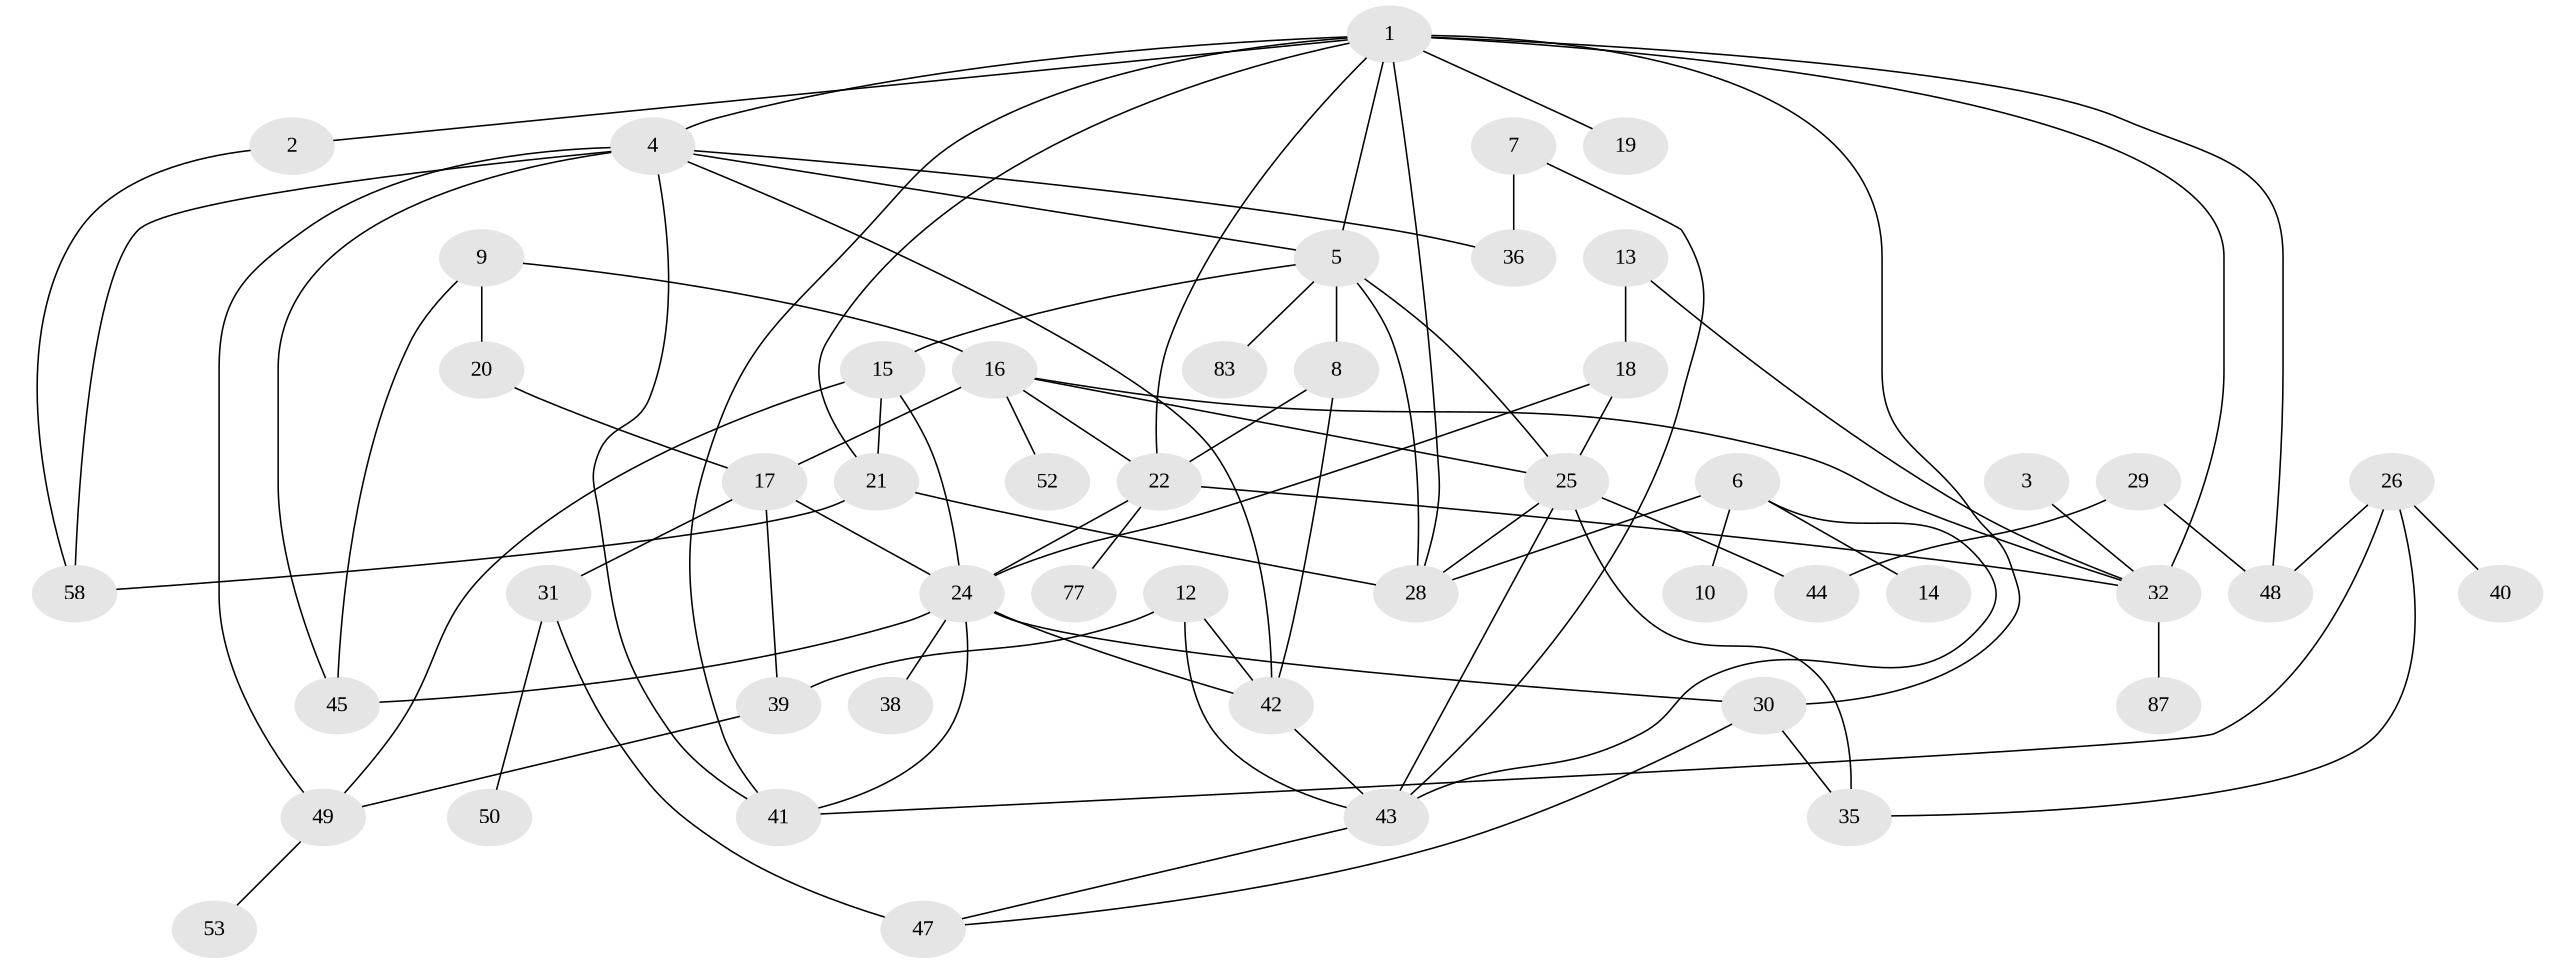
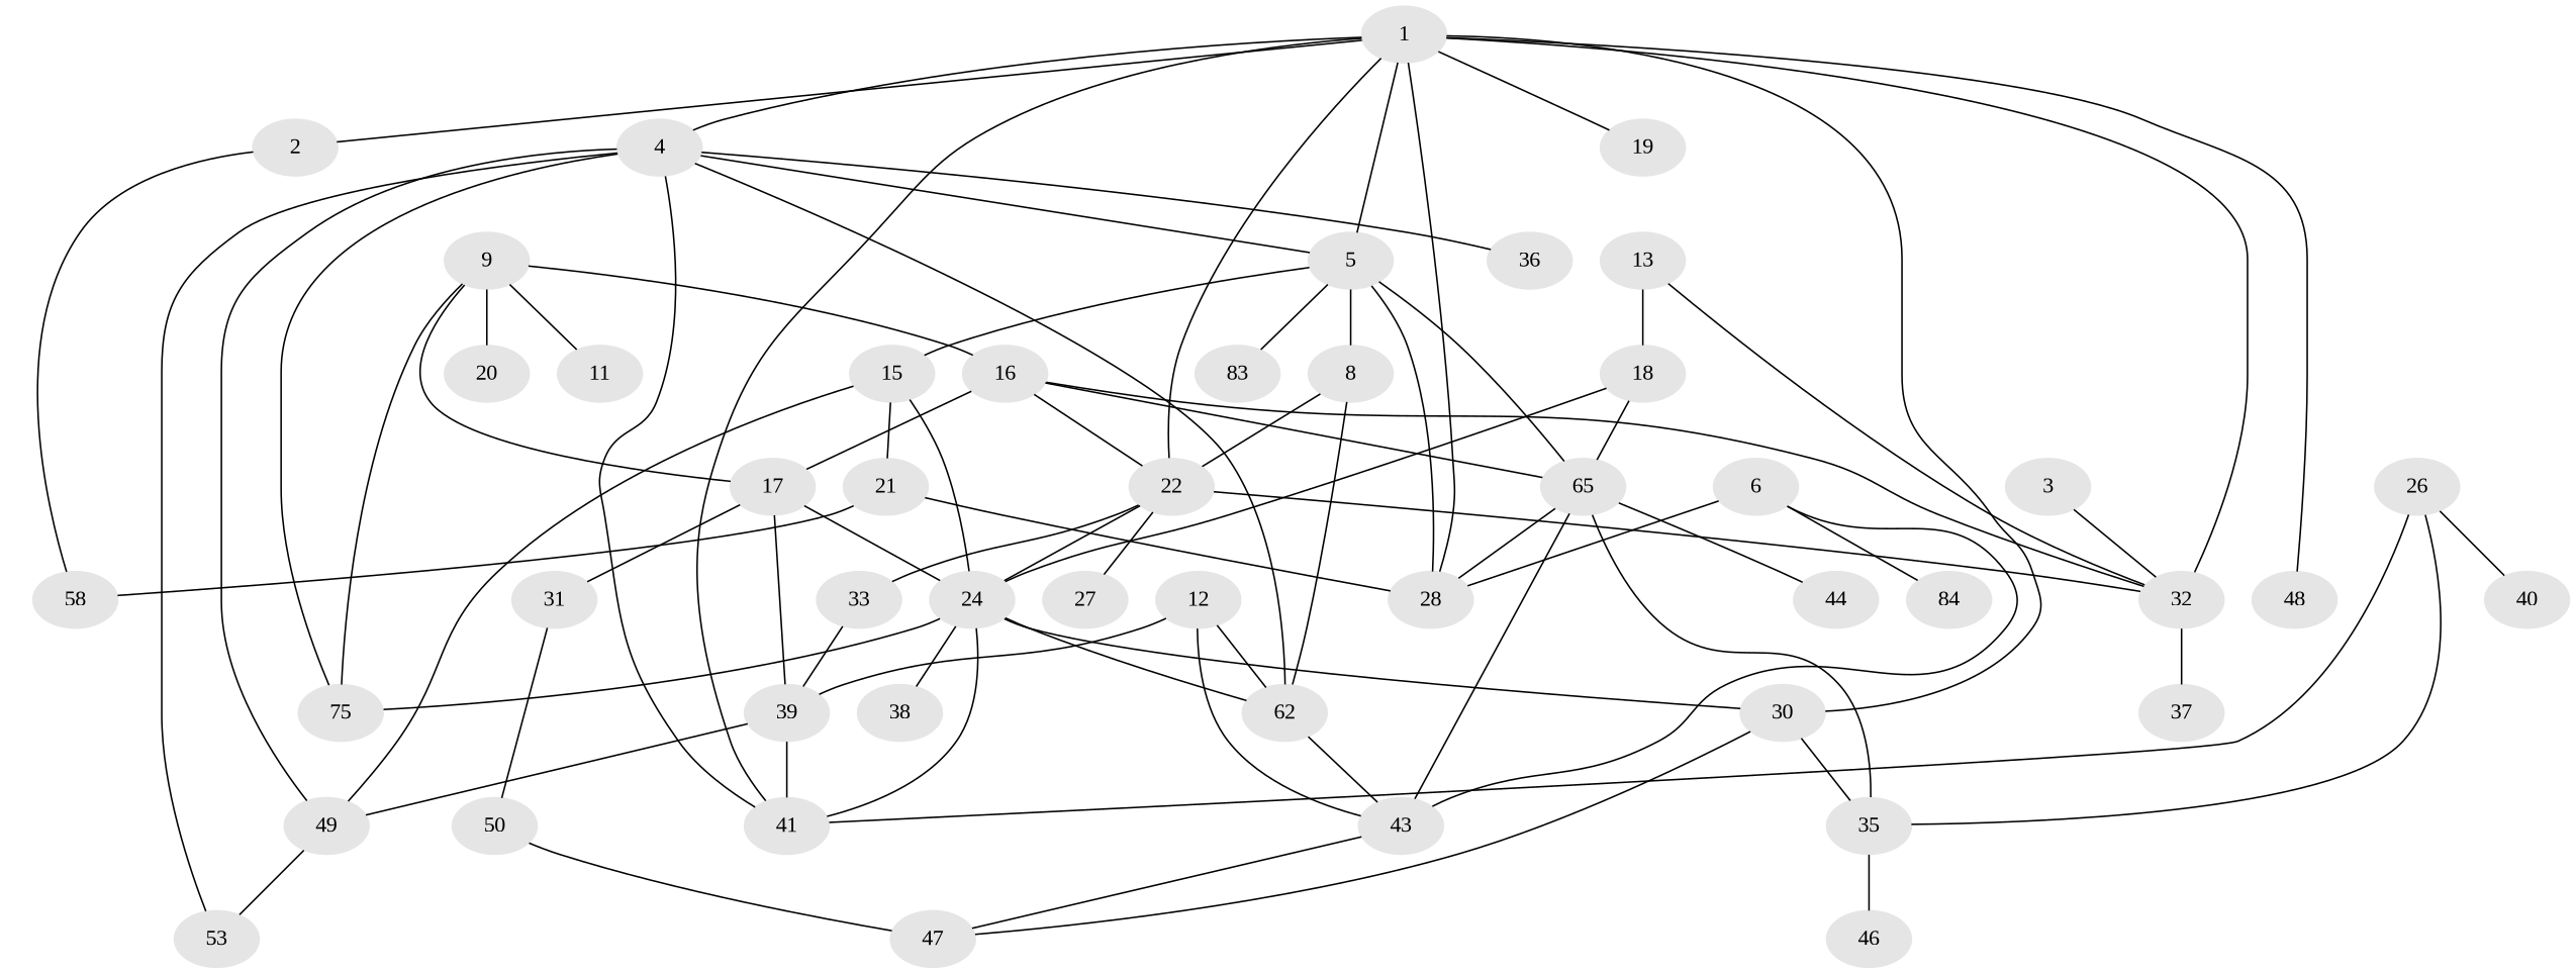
  graph {
    fontname="Liberation Serif"
    node [color=gray90 fontname="Liberation Serif" style=filled]
    edge [fontname="Liberation Serif" weight=1.0]
    1
    2
    4
    5
    19
    21
    22
    28
    30
    32
    41
    48
    n13 [label=58]
    36
-   42
-   45
+   42 [label=62]
+   45 [label=75]
    49
    8
    15
    n20 [label=83]
-   25
+   25 [label=65]
    24
-   27 [label=77]
+   27
+   33
    35
    47
-   37 [label=87]
+   37
    3
    43
    53
    44
    6
-   10
-   14
-   7
+   14 [label=84]
    9
+   11
    16
    17
    20
-   52
    39
    31
    12
    13
    18
    38
    50
+   46
    26
    40
-   29
    1 -- 2
    1 -- 4
    1 -- 5
    1 -- 19
-   1 -- 21
    1 -- 22
    1 -- 28
    1 -- 30
    1 -- 32
    1 -- 41
    1 -- 48 [weight=2.0]
    2 -- n13
    4 -- 5
    4 -- 41
-   4 -- n13
+   4 -- 53
    4 -- 36
    4 -- 42
    4 -- 45
    4 -- 49
    5 -- 28
    5 -- 8
    5 -- 15
    5 -- n20
    5 -- 25
    21 -- 28
    21 -- n13
    22 -- 32
    22 -- 24
    22 -- 27
+   22 -- 33
    30 -- 35
    30 -- 47
    32 -- 37
    42 -- 43
    49 -- 53
    8 -- 22
    8 -- 42
    15 -- 21
    15 -- 49
    15 -- 24
    25 -- 28
    25 -- 35
    25 -- 43
    25 -- 44
    24 -- 30
    24 -- 41
    24 -- 42
    24 -- 45
    24 -- 38
+   33 -- 39
+   35 -- 46
    3 -- 32
    43 -- 47
    6 -- 28
    6 -- 43
-   6 -- 10
    6 -- 14
-   7 -- 36
-   7 -- 43
    9 -- 45
+   9 -- 11
    9 -- 16
-   20 -- 17
+   9 -- 17
    9 -- 20
    16 -- 22
    16 -- 32
    16 -- 25
    16 -- 17
-   16 -- 52
    17 -- 24
    17 -- 39
    17 -- 31 [weight=2.0]
+   39 -- 41
    39 -- 49
-   31 -- 47
+   50 -- 47
    31 -- 50
    12 -- 42
    12 -- 43
    12 -- 39
    13 -- 32
    13 -- 18
    18 -- 25
    18 -- 24
    26 -- 41
-   26 -- 48
    26 -- 35
    26 -- 40
-   29 -- 48
-   29 -- 44
  }
